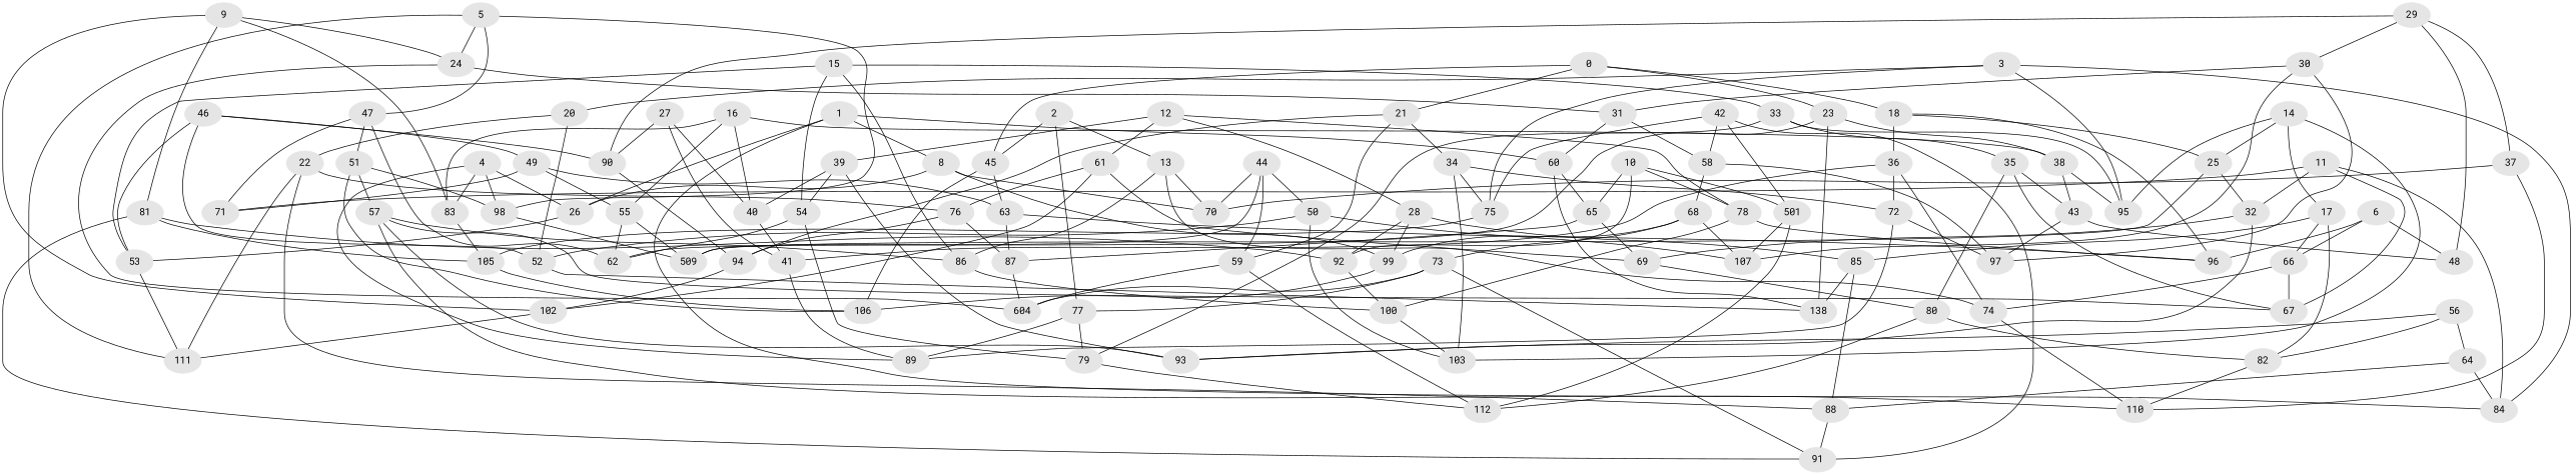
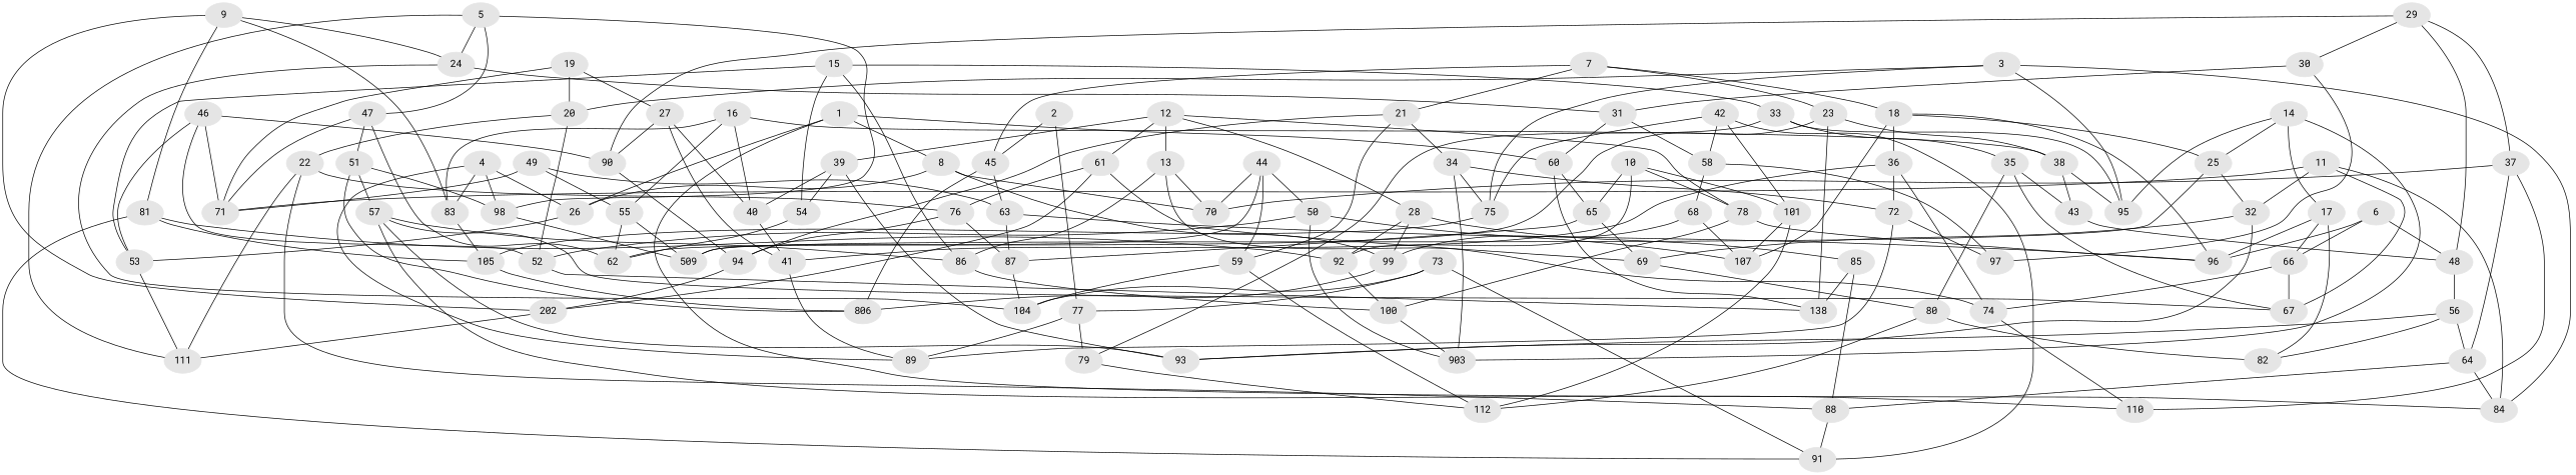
  graph {
    fontname="Roboto Mono"
    node [color=gray90 fontname="Roboto Mono" style=filled]
    edge [fontname="Roboto Mono"]
    1
    8
    26
    60
    84
    70
    99
    53
    65
    n10 [label=138]
    2
    13
    45
    77
    74
    86
    63
-   106
+   106 [label=806]
    89
    79
    3
    20
    75
    95
    22
    52
    105
    4
    83
    98
    n31 [label=509]
    5
    24
    47
    111
    31
-   104 [label=604]
+   104
    71
    62
    51
    6
    48
    66
    96
+   19
    27
    56
    67
-   7 [label=0]
+   7
    18
    21
    23
    25
    36
    34
    59
    94
    38
    9
    81
-   102
+   102 [label=202]
    92
    91
    10
    78
-   101 [label=501]
+   101
    69
    87
    100
    107
    112
    11
    32
    93
    12
    28
    39
    61
    85
    54
    40
    76
    110
    14
    17
-   103
+   103 [label=903]
    82
    15
    33
    35
    16
    55
    43
    41
    88
    72
    90
    58
    29
    30
    37
    97
    64
    68
    80
    42
    44
    50
    46
    49
    57
    73
    1 -- 8
    1 -- 26
    1 -- 60
    1 -- 84
    8 -- 26
    8 -- 70
    8 -- 99
    26 -- 53
    60 -- 65
    60 -- n10
    99 -- 106
    53 -- 111
    65 -- 69
    65 -- 87
-   2 -- 13
+   12 -- 13
    2 -- 45
    2 -- 77
    13 -- 70
    13 -- 74
    13 -- 86
    45 -- 63
    45 -- 106
    77 -- 89
    77 -- 79
    74 -- 110
    86 -- 100
    63 -- 96
    63 -- 87
    79 -- 112
    3 -- 84
    3 -- 20
    3 -- 75
    3 -- 95
    20 -- 22
    20 -- 52
    75 -- 105
    22 -- 111
    22 -- 76
    22 -- 88
    52 -- n10
    105 -- 106
    4 -- 26
    4 -- 89
    4 -- 83
    4 -- 98
    83 -- 105
    98 -- n31
    5 -- 98
    5 -- 24
    5 -- 47
    5 -- 111
    24 -- 31
    24 -- 104
    47 -- 71
    47 -- 62
    47 -- 51
    31 -- 60
    31 -- 58
    51 -- 106
    51 -- 98
    51 -- 57
    6 -- 48
    6 -- 66
    6 -- 96
+   48 -- 56
    66 -- 74
    66 -- 67
+   19 -- 20
+   19 -- 71
+   19 -- 27
    27 -- 40
    27 -- 41
    27 -- 90
    56 -- 93
    56 -- 82
    56 -- 64
    7 -- 45
    7 -- 18
    7 -- 21
    7 -- 23
    18 -- 96
    18 -- 25
    18 -- 36
    21 -- 34
    21 -- 59
    21 -- 94
    23 -- n10
    23 -- 62
    23 -- 38
    25 -- n31
    25 -- 32
    36 -- 74
    36 -- 41
    36 -- 72
    34 -- 75
    34 -- 103
    34 -- 72
    59 -- 104
    59 -- 112
    94 -- 102
    38 -- 95
    38 -- 43
    9 -- 83
    9 -- 24
    9 -- 81
    9 -- 102
    81 -- 105
    81 -- 92
    81 -- 91
    102 -- 111
    92 -- 100
    10 -- 65
    10 -- 92
    10 -- 78
    10 -- 101
    78 -- 96
    78 -- 100
    101 -- 107
    101 -- 112
    69 -- 80
    87 -- 104
    100 -- 103
    11 -- 84
    11 -- 71
    11 -- 67
    11 -- 32
    32 -- 69
    32 -- 93
    12 -- 78
    12 -- 28
    12 -- 39
    12 -- 61
    28 -- 99
    28 -- 92
    28 -- 85
    39 -- 93
    39 -- 54
    39 -- 40
    61 -- 102
    61 -- 69
    61 -- 76
    85 -- n10
    85 -- 88
-   54 -- 79
    54 -- 62
    40 -- 41
    76 -- 94
    76 -- 87
    14 -- 95
    14 -- 25
    14 -- 17
    14 -- 103
    17 -- 66
-   17 -- 85
+   17 -- 96
    17 -- 82
-   82 -- 110
    15 -- 53
    15 -- 86
    15 -- 54
    15 -- 33
    33 -- 79
    33 -- 95
    33 -- 35
    35 -- 67
    35 -- 43
    35 -- 80
    16 -- 83
    16 -- 38
    16 -- 40
    16 -- 55
    55 -- n31
    55 -- 62
    43 -- 48
-   43 -- 97
    41 -- 89
    88 -- 91
    72 -- 89
    72 -- 97
    90 -- 94
    58 -- 97
    58 -- 68
    29 -- 48
    29 -- 90
    29 -- 30
    29 -- 37
    30 -- 31
-   30 -- 107
+   18 -- 107
    30 -- 97
    37 -- 70
    37 -- 110
+   37 -- 64
    64 -- 84
    64 -- 88
    68 -- 99
    68 -- 107
-   68 -- 73
    80 -- 112
    80 -- 82
    42 -- 75
    42 -- 91
    42 -- 101
    42 -- 58
    44 -- 70
    44 -- n31
    44 -- 59
    44 -- 50
    50 -- 52
    50 -- 107
    50 -- 103
    46 -- 53
    46 -- 52
    46 -- 90
-   46 -- 49
+   46 -- 71
    49 -- 63
    49 -- 71
    49 -- 55
    57 -- 86
    57 -- 67
    57 -- 93
    57 -- 110
    73 -- 77
    73 -- 104
    73 -- 91
  }
